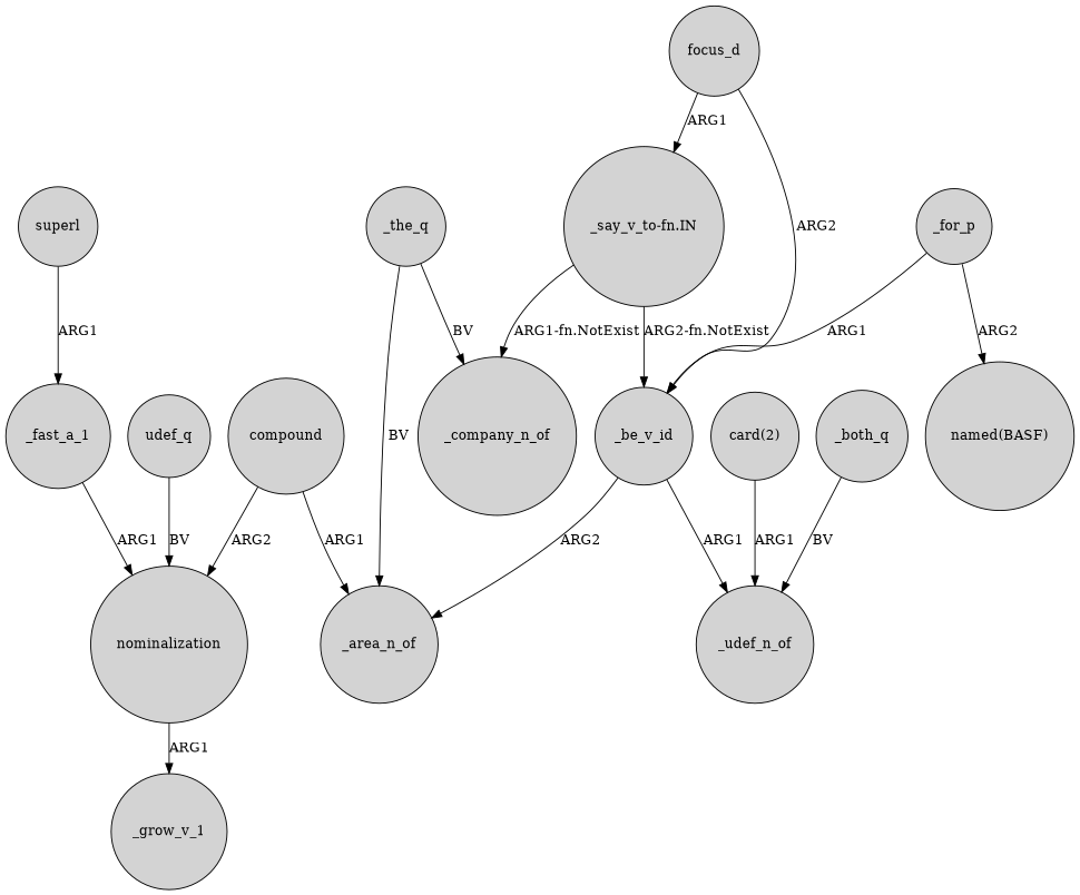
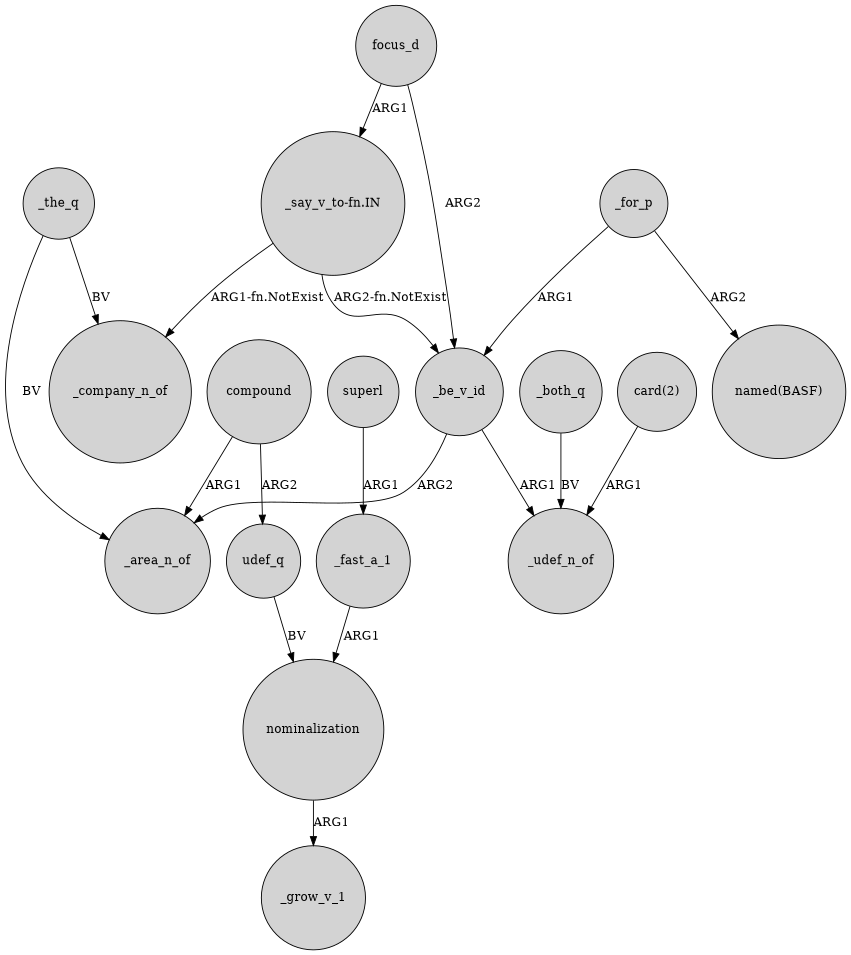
  digraph {
    node [shape=circle style=filled]
    focus_d
    _be_v_id
    "_say_v_to-fn.IN"
    _area_n_of
    n5 [label=_udef_n_of]
    _company_n_of
    _for_p
    "named(BASF)"
    "card(2)"
    compound
    nominalization
    _grow_v_1
    _fast_a_1
    _the_q
    superl
    _both_q
    udef_q
    focus_d -> _be_v_id [label=ARG2]
    focus_d -> "_say_v_to-fn.IN" [label=ARG1]
    _be_v_id -> _area_n_of [label=ARG2]
    _be_v_id -> n5 [label=ARG1]
    "_say_v_to-fn.IN" -> _be_v_id [label="ARG2-fn.NotExist"]
    "_say_v_to-fn.IN" -> _company_n_of [label="ARG1-fn.NotExist"]
    _for_p -> _be_v_id [label=ARG1]
    _for_p -> "named(BASF)" [label=ARG2]
    "card(2)" -> n5 [label=ARG1]
    compound -> _area_n_of [label=ARG1]
-   compound -> nominalization [label=ARG2]
+   compound -> udef_q [label=ARG2]
    nominalization -> _grow_v_1 [label=ARG1]
    _fast_a_1 -> nominalization [label=ARG1]
    _the_q -> _area_n_of [label=BV]
    _the_q -> _company_n_of [label=BV]
    superl -> _fast_a_1 [label=ARG1]
    _both_q -> n5 [label=BV]
    udef_q -> nominalization [label=BV]
  }
